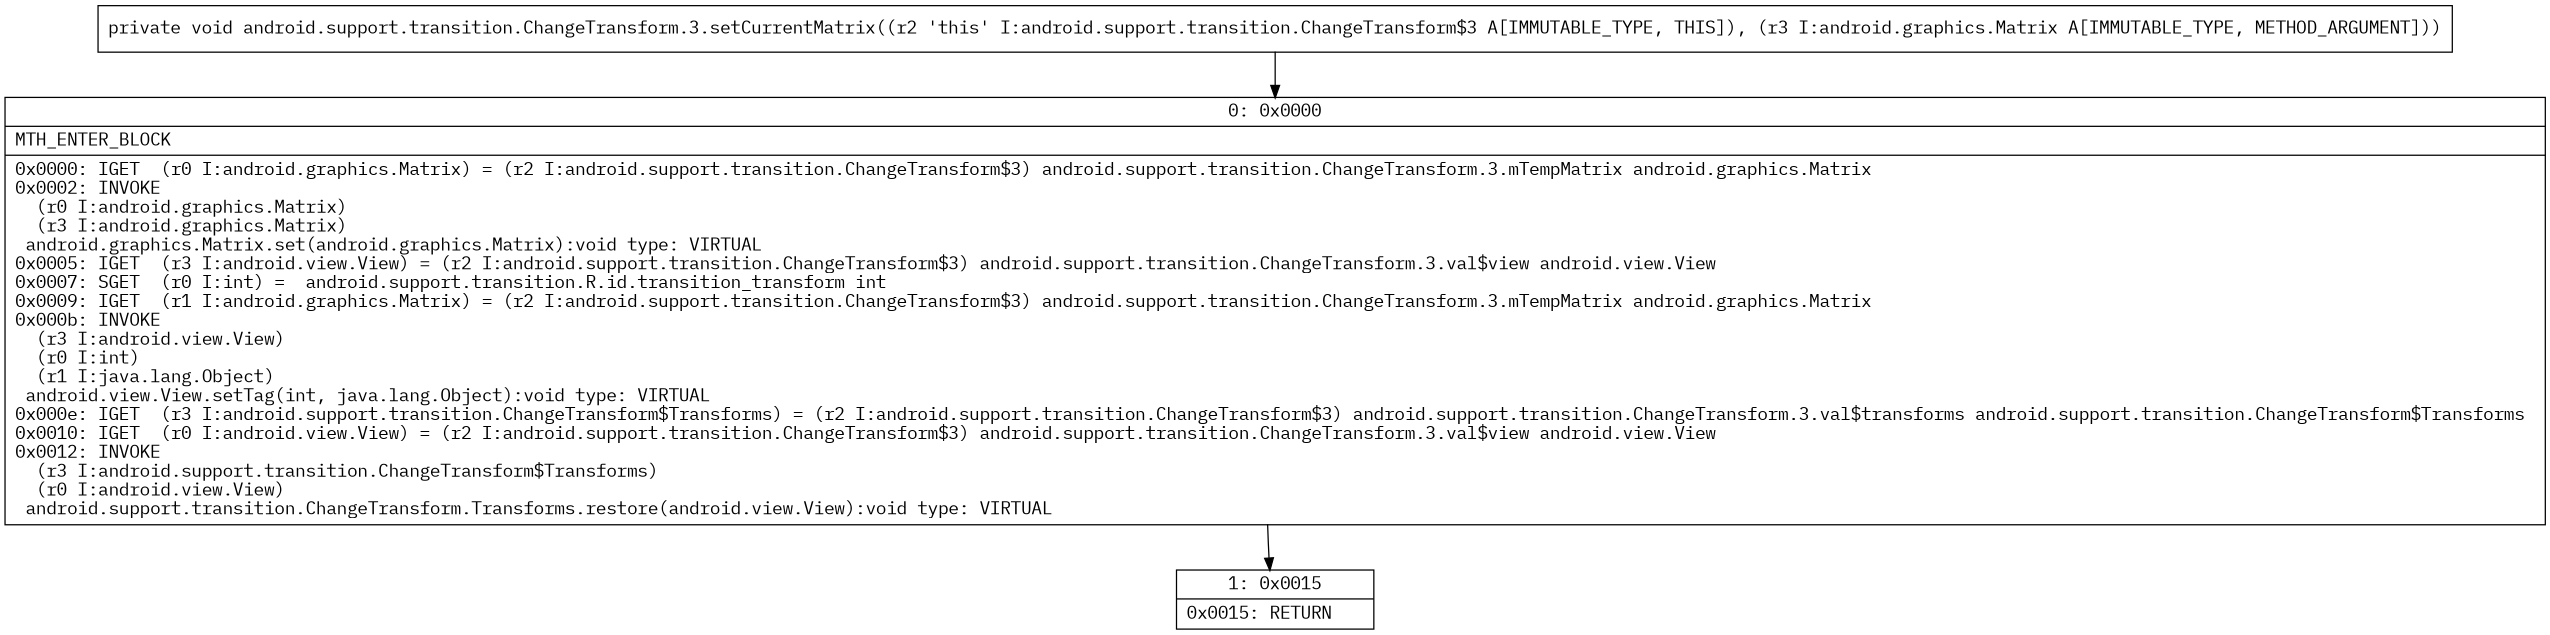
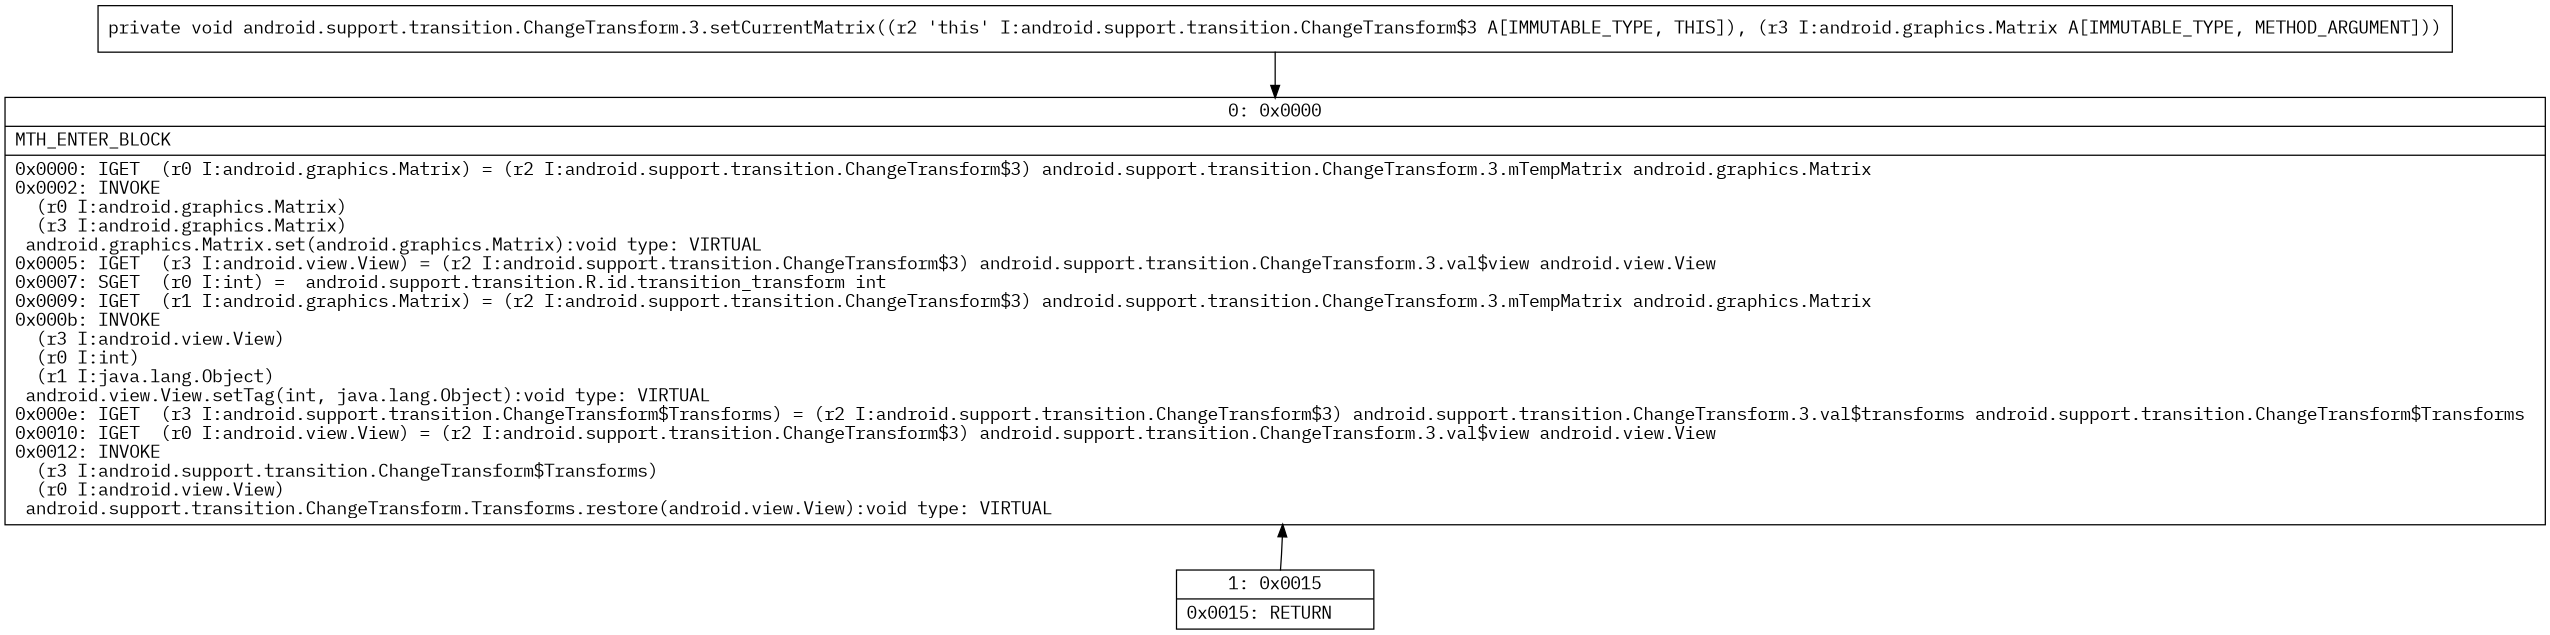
  digraph {
    fontname="IBM Plex Mono"
    node [shape=record fontname="IBM Plex Mono"]
    edge [fontname="IBM Plex Mono"]
    n1 [label="{0\:\ 0x0000|MTH_ENTER_BLOCK\l|0x0000: IGET  (r0 I:android.graphics.Matrix) = (r2 I:android.support.transition.ChangeTransform$3) android.support.transition.ChangeTransform.3.mTempMatrix android.graphics.Matrix \l0x0002: INVOKE  \l  (r0 I:android.graphics.Matrix)\l  (r3 I:android.graphics.Matrix)\l android.graphics.Matrix.set(android.graphics.Matrix):void type: VIRTUAL \l0x0005: IGET  (r3 I:android.view.View) = (r2 I:android.support.transition.ChangeTransform$3) android.support.transition.ChangeTransform.3.val$view android.view.View \l0x0007: SGET  (r0 I:int) =  android.support.transition.R.id.transition_transform int \l0x0009: IGET  (r1 I:android.graphics.Matrix) = (r2 I:android.support.transition.ChangeTransform$3) android.support.transition.ChangeTransform.3.mTempMatrix android.graphics.Matrix \l0x000b: INVOKE  \l  (r3 I:android.view.View)\l  (r0 I:int)\l  (r1 I:java.lang.Object)\l android.view.View.setTag(int, java.lang.Object):void type: VIRTUAL \l0x000e: IGET  (r3 I:android.support.transition.ChangeTransform$Transforms) = (r2 I:android.support.transition.ChangeTransform$3) android.support.transition.ChangeTransform.3.val$transforms android.support.transition.ChangeTransform$Transforms \l0x0010: IGET  (r0 I:android.view.View) = (r2 I:android.support.transition.ChangeTransform$3) android.support.transition.ChangeTransform.3.val$view android.view.View \l0x0012: INVOKE  \l  (r3 I:android.support.transition.ChangeTransform$Transforms)\l  (r0 I:android.view.View)\l android.support.transition.ChangeTransform.Transforms.restore(android.view.View):void type: VIRTUAL \l}"]
    n2 [label="{1\:\ 0x0015|0x0015: RETURN   \l}"]
    n3 [label="{private void android.support.transition.ChangeTransform.3.setCurrentMatrix((r2 'this' I:android.support.transition.ChangeTransform$3 A[IMMUTABLE_TYPE, THIS]), (r3 I:android.graphics.Matrix A[IMMUTABLE_TYPE, METHOD_ARGUMENT])) }"]
-   n1 -> n2
+   n2 -> n1
    n3 -> n1
  }
